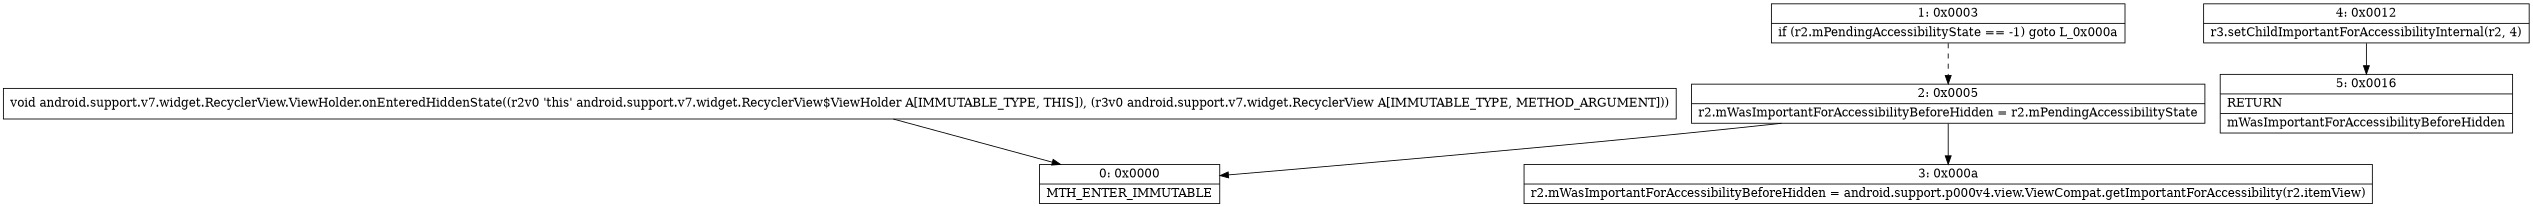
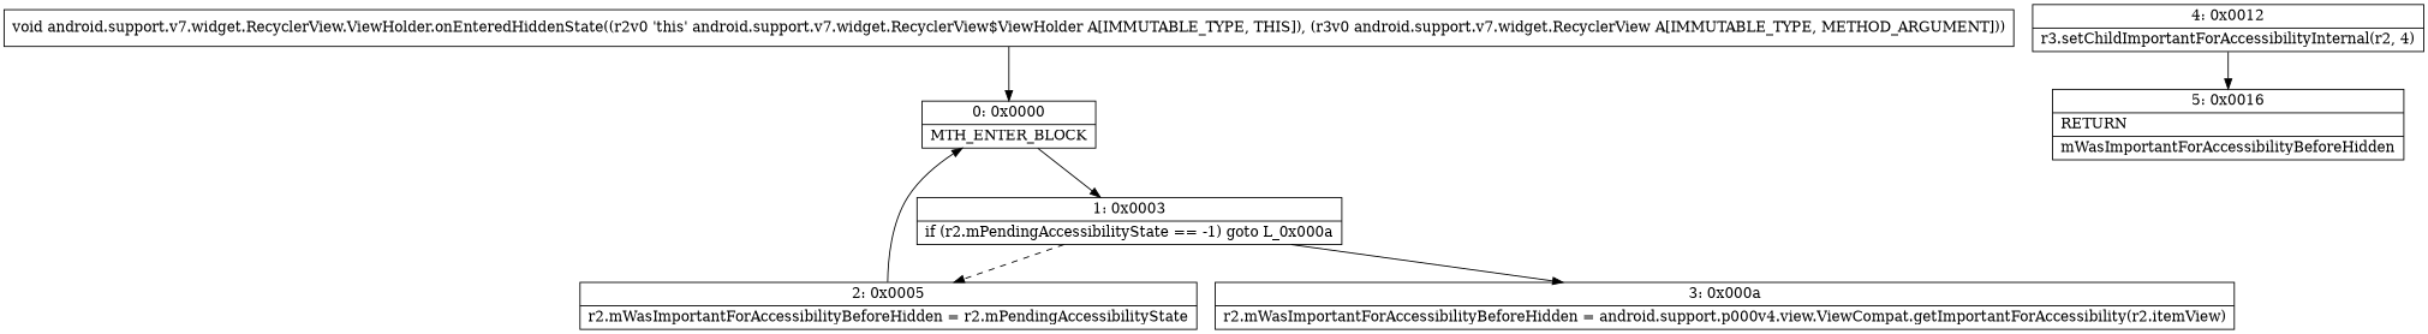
  digraph {
    node [shape=record]
-   n1 [label="{0\:\ 0x0000|MTH_ENTER_IMMUTABLE\l}"]
+   n1 [label="{0\:\ 0x0000|MTH_ENTER_BLOCK\l}"]
    n2 [label="{1\:\ 0x0003|if (r2.mPendingAccessibilityState == \-1) goto L_0x000a\l}"]
    n3 [label="{2\:\ 0x0005|r2.mWasImportantForAccessibilityBeforeHidden = r2.mPendingAccessibilityState\l}"]
    n4 [label="{3\:\ 0x000a|r2.mWasImportantForAccessibilityBeforeHidden = android.support.p000v4.view.ViewCompat.getImportantForAccessibility(r2.itemView)\l}"]
    n5 [label="{4\:\ 0x0012|r3.setChildImportantForAccessibilityInternal(r2, 4)\l}"]
    n6 [label="{5\:\ 0x0016|RETURN\l|mWasImportantForAccessibilityBeforeHidden\l}"]
    n7 [label="{void android.support.v7.widget.RecyclerView.ViewHolder.onEnteredHiddenState((r2v0 'this' android.support.v7.widget.RecyclerView$ViewHolder A[IMMUTABLE_TYPE, THIS]), (r3v0 android.support.v7.widget.RecyclerView A[IMMUTABLE_TYPE, METHOD_ARGUMENT])) }"]
+   n1 -> n2
    n2 -> n3 [style=dashed]
-   n3 -> n4
+   n2 -> n4
    n3 -> n1
    n5 -> n6
    n7 -> n1
  }
